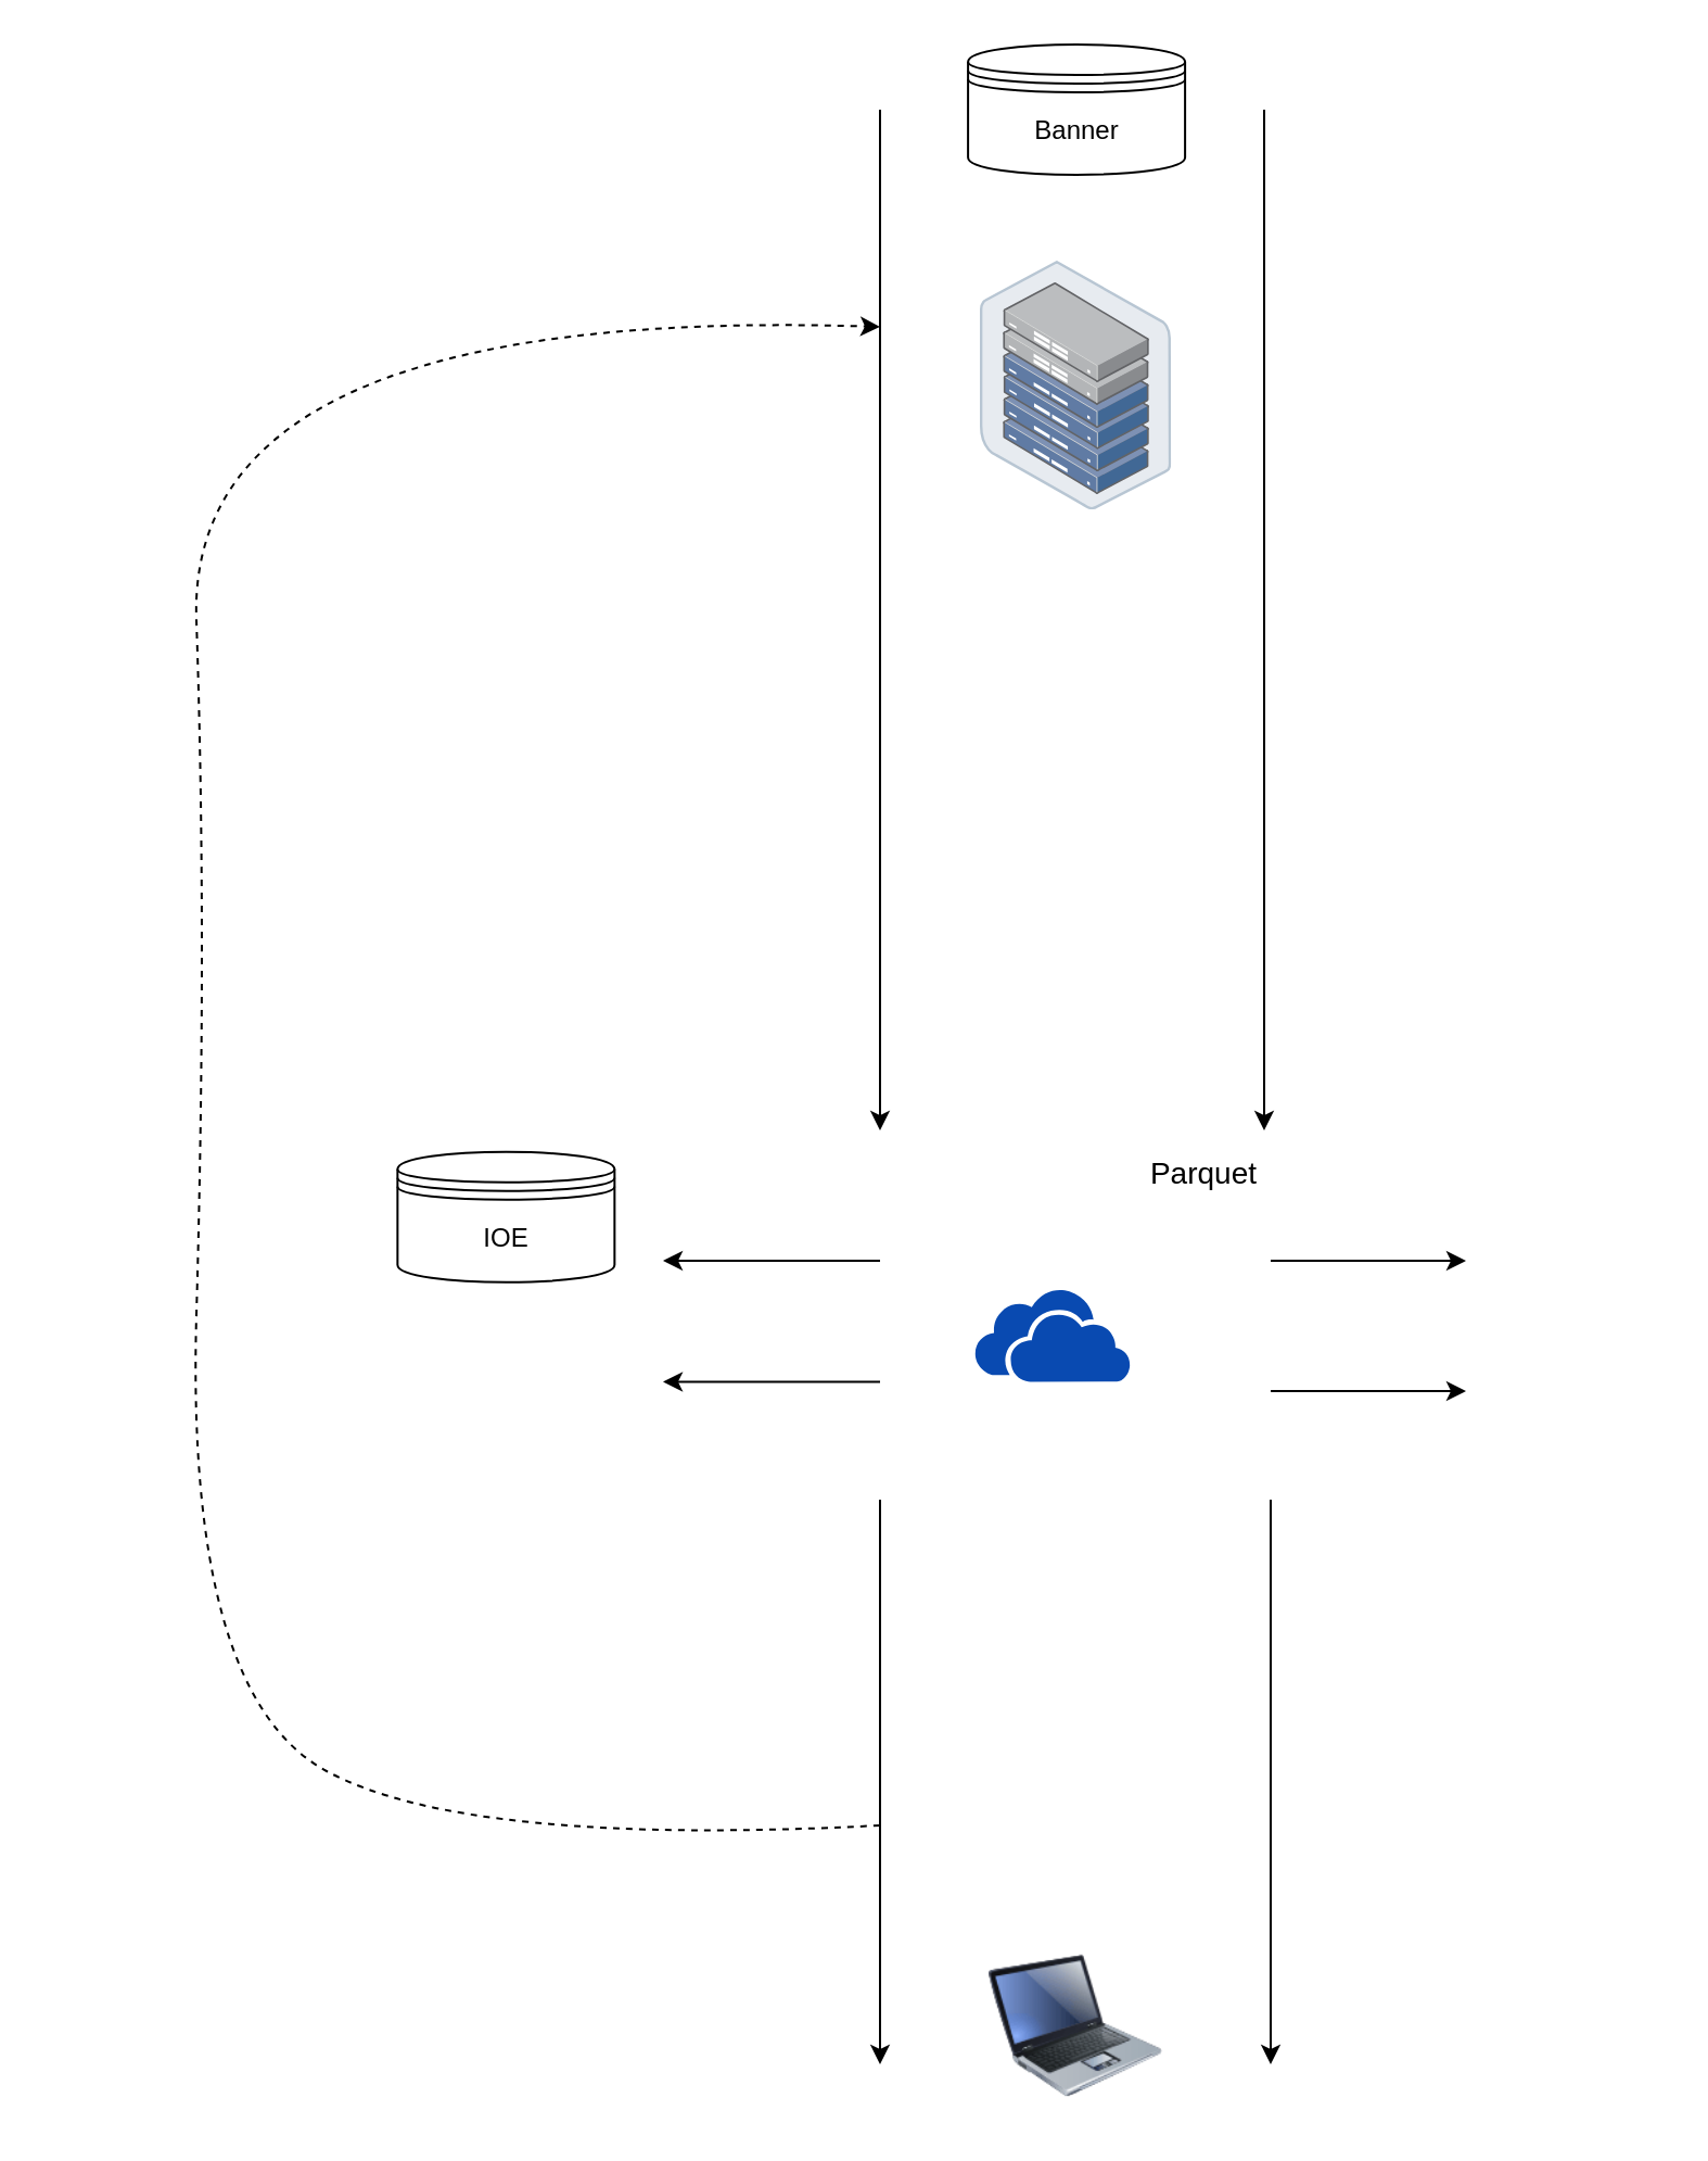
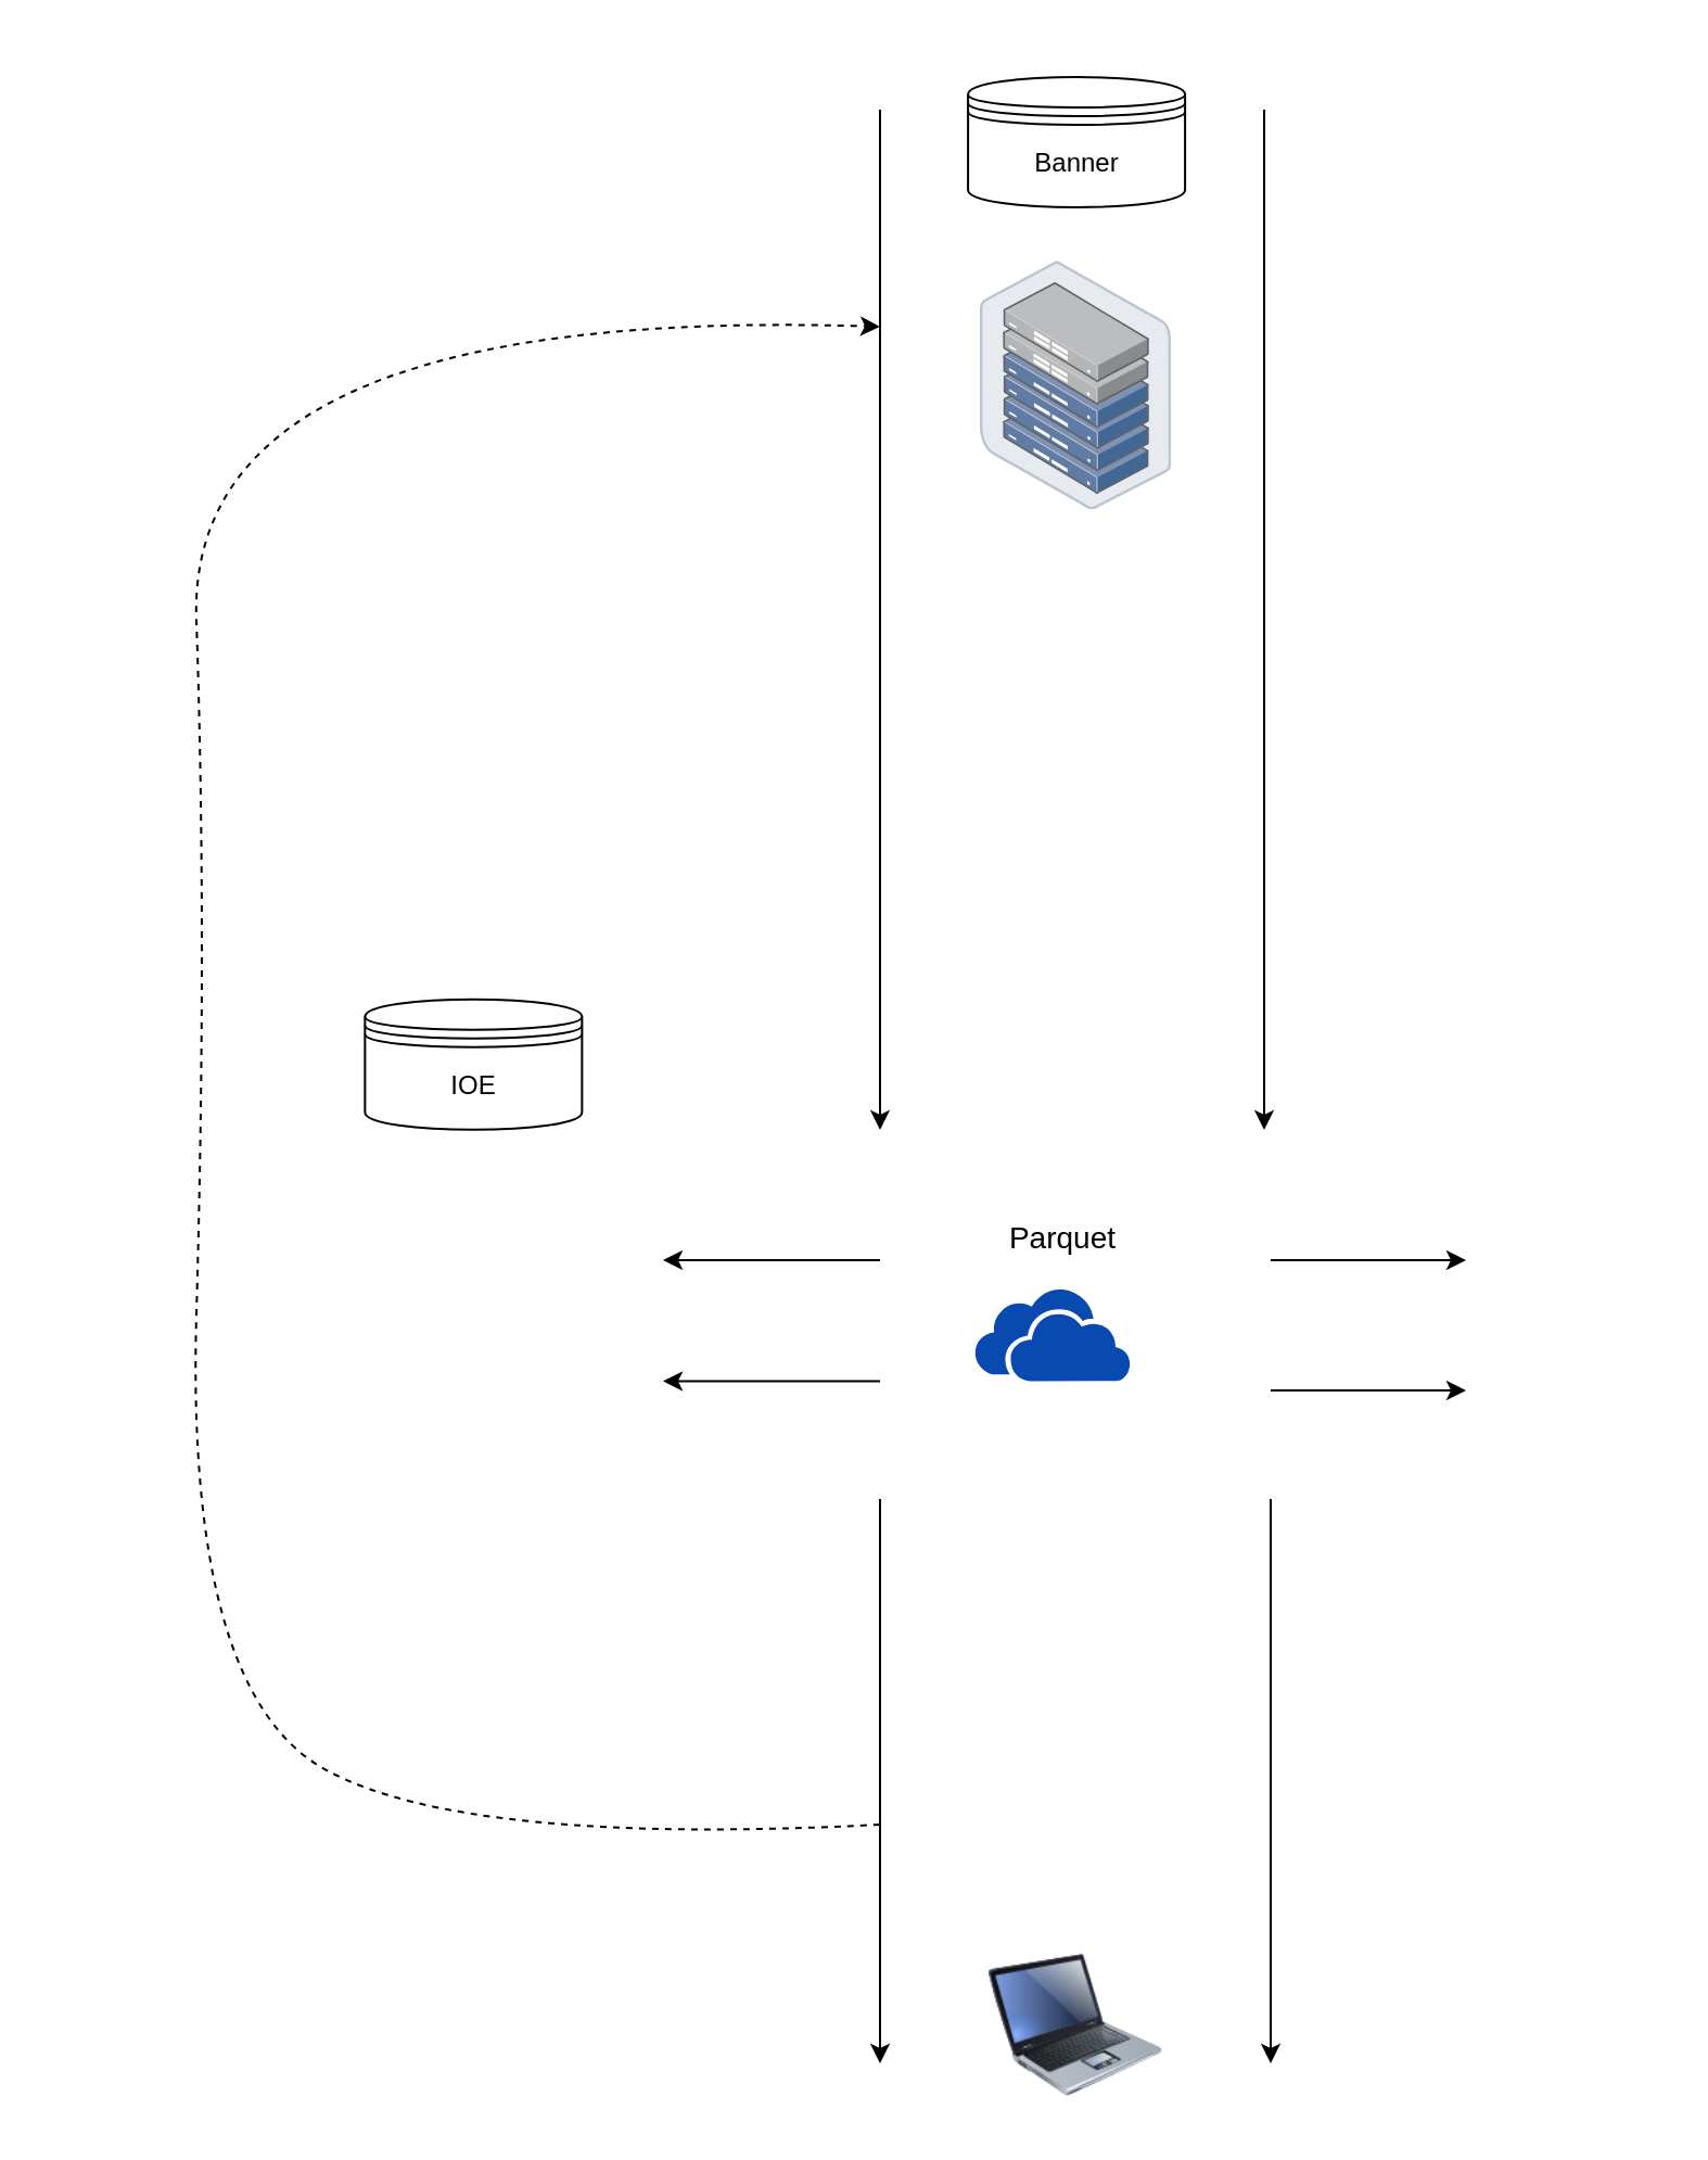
  <mxCell id="0" />
  <mxCell id="1" parent="0" />
- <mxCell id="2" value="Banner" style="shape=datastore;whiteSpace=wrap;html=1;" parent="1" vertex="1"><mxGeometry x="445.55" y="20" width="100" height="60" as="geometry" /></mxCell>
+ <mxCell id="2" value="Banner" style="shape=datastore;whiteSpace=wrap;html=1;" parent="1" vertex="1"><mxGeometry x="445.55" y="35" width="100" height="60" as="geometry" /></mxCell>
  <mxCell id="3" value="" style="image;html=1;image=img/lib/clip_art/computers/Laptop_128x128.png" parent="1" vertex="1"><mxGeometry x="455.55" y="892.5" width="80" height="80" as="geometry" /></mxCell>
  <mxCell id="4" value="" style="dashed=0;outlineConnect=0;html=1;align=center;labelPosition=center;verticalLabelPosition=bottom;verticalAlign=top;shape=mxgraph.weblogos.onedrive;fillColor=#094AB1;strokeColor=none" parent="1" vertex="1"><mxGeometry x="448.89" y="592.5" width="71.2" height="43.2" as="geometry" /></mxCell>
  <mxCell id="5" value="" style="shape=image;verticalLabelPosition=bottom;labelBackgroundColor=default;verticalAlign=top;aspect=fixed;imageAspect=0;image=https://seeklogo.com/images/D/dbt-logo-500AB0BAA7-seeklogo.com.png;" parent="1" vertex="1"><mxGeometry x="495.35" y="450" width="60" height="60" as="geometry" /></mxCell>
  <mxCell id="6" value="" style="shape=image;verticalLabelPosition=bottom;labelBackgroundColor=default;verticalAlign=top;aspect=fixed;imageAspect=0;image=https://upload.wikimedia.org/wikipedia/commons/thumb/c/c3/Python-logo-notext.svg/1869px-Python-logo-notext.svg.png;" parent="1" vertex="1"><mxGeometry x="453.62" y="370" width="63.87" height="70" as="geometry" /></mxCell>
  <mxCell id="7" value="" style="shape=image;verticalLabelPosition=bottom;labelBackgroundColor=default;verticalAlign=top;aspect=fixed;imageAspect=0;image=https://gitlab.com/uploads/-/system/project/avatar/49184666/duckdb.png;" parent="1" vertex="1"><mxGeometry x="413.62" y="445" width="70" height="70" as="geometry" /></mxCell>
- <mxCell id="8" value="IOE" style="shape=datastore;whiteSpace=wrap;html=1;" parent="1" vertex="1"><mxGeometry x="182.68" y="529.9" width="100" height="60" as="geometry" /></mxCell>
+ <mxCell id="8" value="IOE" style="shape=datastore;whiteSpace=wrap;html=1;" parent="1" vertex="1"><mxGeometry x="167.68" y="459.9" width="100" height="60" as="geometry" /></mxCell>
  <mxCell id="9" value="" style="shape=image;verticalLabelPosition=bottom;labelBackgroundColor=default;verticalAlign=top;aspect=fixed;imageAspect=0;image=https://kiltintelligence.files.wordpress.com/2020/08/11625-app-icon-ibm-cognos.png;" parent="1" vertex="1"><mxGeometry x="187.68" y="608.3" width="90" height="90" as="geometry" /></mxCell>
  <mxCell id="10" value="" style="shape=image;verticalLabelPosition=bottom;labelBackgroundColor=default;verticalAlign=top;aspect=fixed;imageAspect=0;image=https://debruyn.dev/2023/all-microsoft-fabric-icons-for-diagramming/Fabric_final_x256.png;" parent="1" vertex="1"><mxGeometry x="705" y="532.5" width="60" height="60" as="geometry" /></mxCell>
  <mxCell id="11" value="" style="shape=image;verticalLabelPosition=bottom;labelBackgroundColor=default;verticalAlign=top;aspect=fixed;imageAspect=0;image=https://seeklogo.com/images/D/dbt-logo-500AB0BAA7-seeklogo.com.png;" parent="1" vertex="1"><mxGeometry x="496.42" y="792.5" width="60" height="60" as="geometry" /></mxCell>
  <mxCell id="12" value="" style="shape=image;verticalLabelPosition=bottom;labelBackgroundColor=default;verticalAlign=top;aspect=fixed;imageAspect=0;image=https://upload.wikimedia.org/wikipedia/commons/thumb/c/c3/Python-logo-notext.svg/1869px-Python-logo-notext.svg.png;" parent="1" vertex="1"><mxGeometry x="454.69" y="712.5" width="63.87" height="70" as="geometry" /></mxCell>
  <mxCell id="13" value="" style="shape=image;verticalLabelPosition=bottom;labelBackgroundColor=default;verticalAlign=top;aspect=fixed;imageAspect=0;image=https://gitlab.com/uploads/-/system/project/avatar/49184666/duckdb.png;" parent="1" vertex="1"><mxGeometry x="414.69" y="787.5" width="70" height="70" as="geometry" /></mxCell>
  <mxCell id="14" value="" style="image;points=[];aspect=fixed;html=1;align=center;shadow=0;dashed=0;image=img/lib/allied_telesis/storage/Datacenter_Server_Half_Rack_ToR.svg;" parent="1" vertex="1"><mxGeometry x="451.45" y="120" width="88.2" height="114.6" as="geometry" /></mxCell>
  <mxCell id="15" value="" style="shape=image;verticalLabelPosition=bottom;labelBackgroundColor=default;verticalAlign=top;aspect=fixed;imageAspect=0;image=https://upload.wikimedia.org/wikipedia/commons/thumb/e/e9/Jenkins_logo.svg/1200px-Jenkins_logo.svg.png;" parent="1" vertex="1"><mxGeometry x="461.28" y="262.3" width="50.69" height="70" as="geometry" /></mxCell>
  <mxCell id="16" value="" style="endArrow=classic;html=1;rounded=0;" parent="1" edge="1"><mxGeometry width="50" height="50" relative="1" as="geometry"><mxPoint x="405" y="50" as="sourcePoint" /><mxPoint x="405" y="520" as="targetPoint" /></mxGeometry></mxCell>
  <mxCell id="17" value="" style="endArrow=classic;html=1;rounded=0;" parent="1" edge="1"><mxGeometry width="50" height="50" relative="1" as="geometry"><mxPoint x="582" y="50" as="sourcePoint" /><mxPoint x="582" y="520" as="targetPoint" /></mxGeometry></mxCell>
  <mxCell id="18" value="" style="endArrow=classic;html=1;rounded=0;" parent="1" edge="1"><mxGeometry width="50" height="50" relative="1" as="geometry"><mxPoint x="585" y="580" as="sourcePoint" /><mxPoint x="675" y="580" as="targetPoint" /></mxGeometry></mxCell>
  <mxCell id="19" value="" style="sketch=0;outlineConnect=0;fontColor=white;gradientColor=none;fillColor=white;strokeColor=none;dashed=0;verticalLabelPosition=bottom;verticalAlign=top;align=center;html=1;fontSize=12;fontStyle=0;aspect=fixed;pointerEvents=1;shape=mxgraph.aws4.question;" parent="1" vertex="1"><mxGeometry x="705" y="620.3" width="41" height="78" as="geometry" /></mxCell>
  <mxCell id="20" value="" style="endArrow=classic;html=1;rounded=0;" parent="1" edge="1"><mxGeometry width="50" height="50" relative="1" as="geometry"><mxPoint x="585" y="640" as="sourcePoint" /><mxPoint x="675" y="640" as="targetPoint" /></mxGeometry></mxCell>
  <mxCell id="21" value="" style="endArrow=classic;html=1;rounded=0;" parent="1" edge="1"><mxGeometry width="50" height="50" relative="1" as="geometry"><mxPoint x="405" y="580" as="sourcePoint" /><mxPoint x="305" y="580" as="targetPoint" /></mxGeometry></mxCell>
  <mxCell id="22" value="" style="endArrow=classic;html=1;rounded=0;" parent="1" edge="1"><mxGeometry width="50" height="50" relative="1" as="geometry"><mxPoint x="405" y="635.7" as="sourcePoint" /><mxPoint x="305" y="635.7" as="targetPoint" /></mxGeometry></mxCell>
  <mxCell id="23" value="" style="endArrow=classic;html=1;rounded=0;" parent="1" edge="1"><mxGeometry width="50" height="50" relative="1" as="geometry"><mxPoint x="405" y="690" as="sourcePoint" /><mxPoint x="405" y="950" as="targetPoint" /></mxGeometry></mxCell>
  <mxCell id="24" value="" style="endArrow=classic;html=1;rounded=0;" parent="1" edge="1"><mxGeometry width="50" height="50" relative="1" as="geometry"><mxPoint x="585" y="690" as="sourcePoint" /><mxPoint x="585" y="950" as="targetPoint" /></mxGeometry></mxCell>
  <mxCell id="25" value="" style="curved=1;endArrow=classic;html=1;rounded=0;dashed=1;" parent="1" edge="1"><mxGeometry width="50" height="50" relative="1" as="geometry"><mxPoint x="405" y="840" as="sourcePoint" /><mxPoint x="405" y="150" as="targetPoint" /><Array as="points"><mxPoint x="215" y="850" /><mxPoint y="780" x="85" /><mxPoint x="95" y="430" /><mxPoint y="140" x="85" /></Array></mxGeometry></mxCell>
- <mxCell id="26" value="&lt;font style=&quot;font-size: 14px;&quot;&gt;Parquet&lt;/font&gt;" style="text;strokeColor=none;align=center;fillColor=none;html=1;verticalAlign=middle;whiteSpace=wrap;rounded=0;" vertex="1" parent="1"><mxGeometry x="516.97" y="526" width="75.03" height="28" as="geometry" /></mxCell>
+ <mxCell id="26" value="&lt;font style=&quot;font-size: 14px;&quot;&gt;Parquet&lt;/font&gt;" style="text;strokeColor=none;align=center;fillColor=none;html=1;verticalAlign=middle;whiteSpace=wrap;rounded=0;" vertex="1" parent="1"><mxGeometry x="451.97" y="556" width="75.03" height="28" as="geometry" /></mxCell>
  <mxCell id="27" value="" style="shape=image;verticalLabelPosition=bottom;labelBackgroundColor=default;verticalAlign=top;aspect=fixed;imageAspect=0;image=https://cdn.pixabay.com/photo/2022/01/30/13/33/github-6980894_1280.png;" vertex="1" parent="1"><mxGeometry x="20" y="274" width="145.89" height="145.89" as="geometry" /></mxCell>
